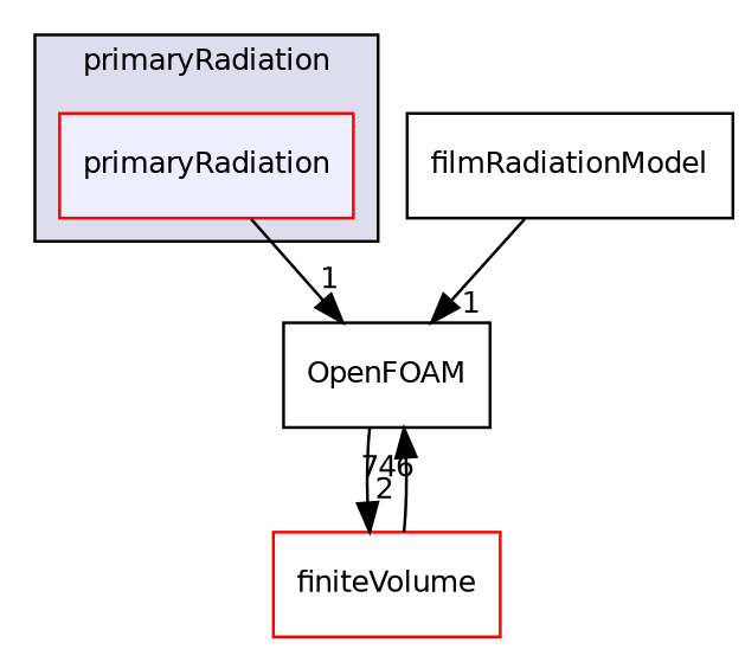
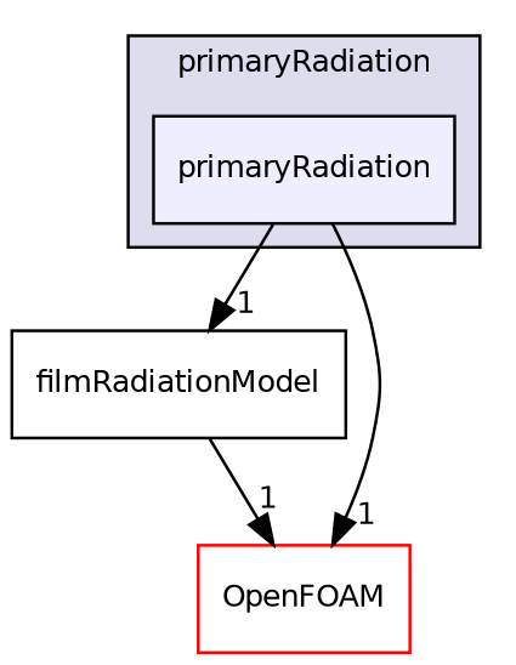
  digraph {
    compound=true
    node [fontname=Helvetica fontsize=10 shape=box]
    edge [headlabel=1 labeldistance=1.5 labelfontname=Helvetica labelfontsize=10]
-   n1 [fillcolor="#eeeeff" label=primaryRadiation pencolor=black style=filled color=red]
+   n1 [fillcolor="#eeeeff" label=primaryRadiation pencolor=black style=filled]
    n2 [label=filmRadiationModel]
-   n3 [color=black label=OpenFOAM]
-   n4 [color=red label=finiteVolume]
+   n3 [color=red label=OpenFOAM]
    subgraph cluster_1 {
      bgcolor="#ddddee"
      fontname=Helvetica
      fontsize=10
      label=primaryRadiation
      pencolor=black
      n1
    }
+   n1 -> n2
    n1 -> n3
    n2 -> n3
-   n3 -> n4 [headlabel=2]
-   n4 -> n3 [headlabel=746]
  }
